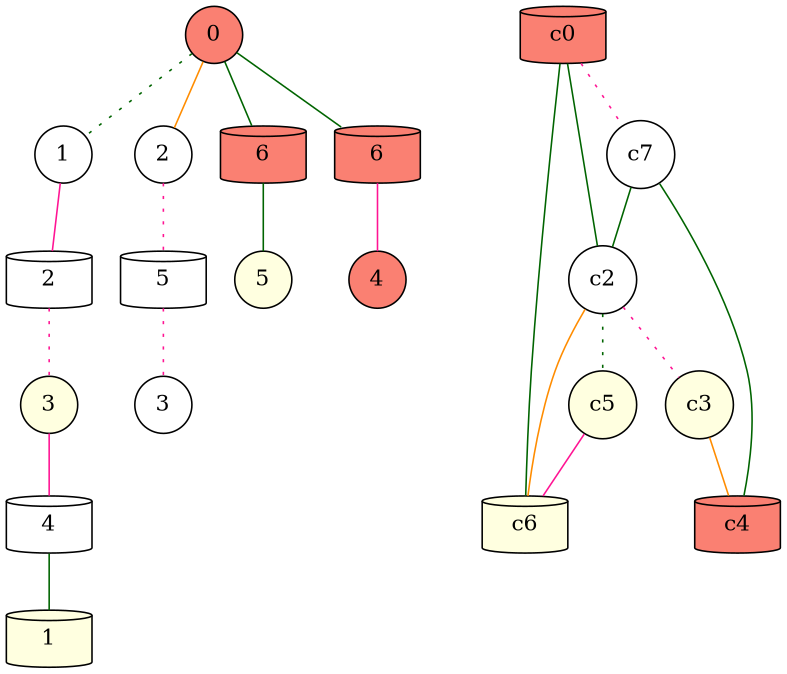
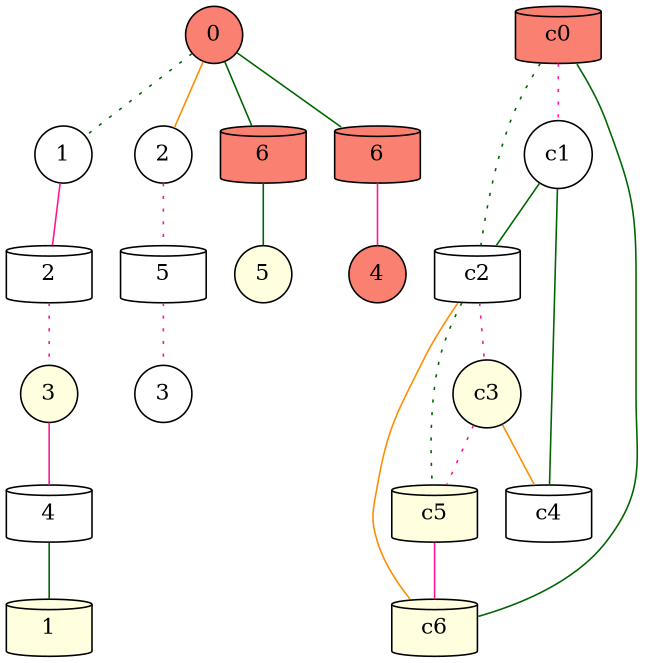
  graph {
    node [fillcolor=white shape=circle style=filled]
    edge [color=darkgreen]
    n1 [fillcolor=salmon label=0]
    n2 [label=1]
    n3 [label=2]
    n4 [fillcolor=salmon label=6 shape=cylinder]
    n5 [fillcolor=salmon label=6 shape=cylinder]
    n6 [label=2 shape=cylinder]
    n7 [label=5 shape=cylinder]
    n8 [fillcolor=lightyellow label=5]
    n9 [fillcolor=salmon label=4]
    n10 [fillcolor=lightyellow label=3]
    n11 [label=4 shape=cylinder]
    n12 [fillcolor=lightyellow label=1 shape=cylinder]
    n13 [label=3]
    c0 [fillcolor=salmon shape=cylinder]
-   c1 [label=c7]
-   c2
+   c1
+   c2 [shape=cylinder]
    c6 [fillcolor=lightyellow shape=cylinder]
-   c4 [fillcolor=salmon shape=cylinder]
+   c4 [shape=cylinder]
    c3 [fillcolor=lightyellow]
-   c5 [fillcolor=lightyellow]
+   c5 [fillcolor=lightyellow shape=cylinder]
    n1 -- n2 [style=dotted]
    n1 -- n3 [color=darkorange]
    n1 -- n4
    n1 -- n5
    n2 -- n6 [color=deeppink]
    n3 -- n7 [color=deeppink style=dotted]
    n4 -- n8
    n5 -- n9 [color=deeppink]
    n6 -- n10 [color=deeppink style=dotted]
    n7 -- n13 [color=deeppink style=dotted]
    n10 -- n11 [color=deeppink]
    n11 -- n12
    c0 -- c1 [color=deeppink style=dotted]
-   c0 -- c2
+   c0 -- c2 [style=dotted]
    c0 -- c6
    c1 -- c2
    c1 -- c4
    c2 -- c6 [color=darkorange]
    c2 -- c3 [color=deeppink style=dotted]
    c2 -- c5 [style=dotted]
    c3 -- c4 [color=darkorange]
+   c3 -- c5 [color=deeppink style=dotted]
    c5 -- c6 [color=deeppink]
  }
